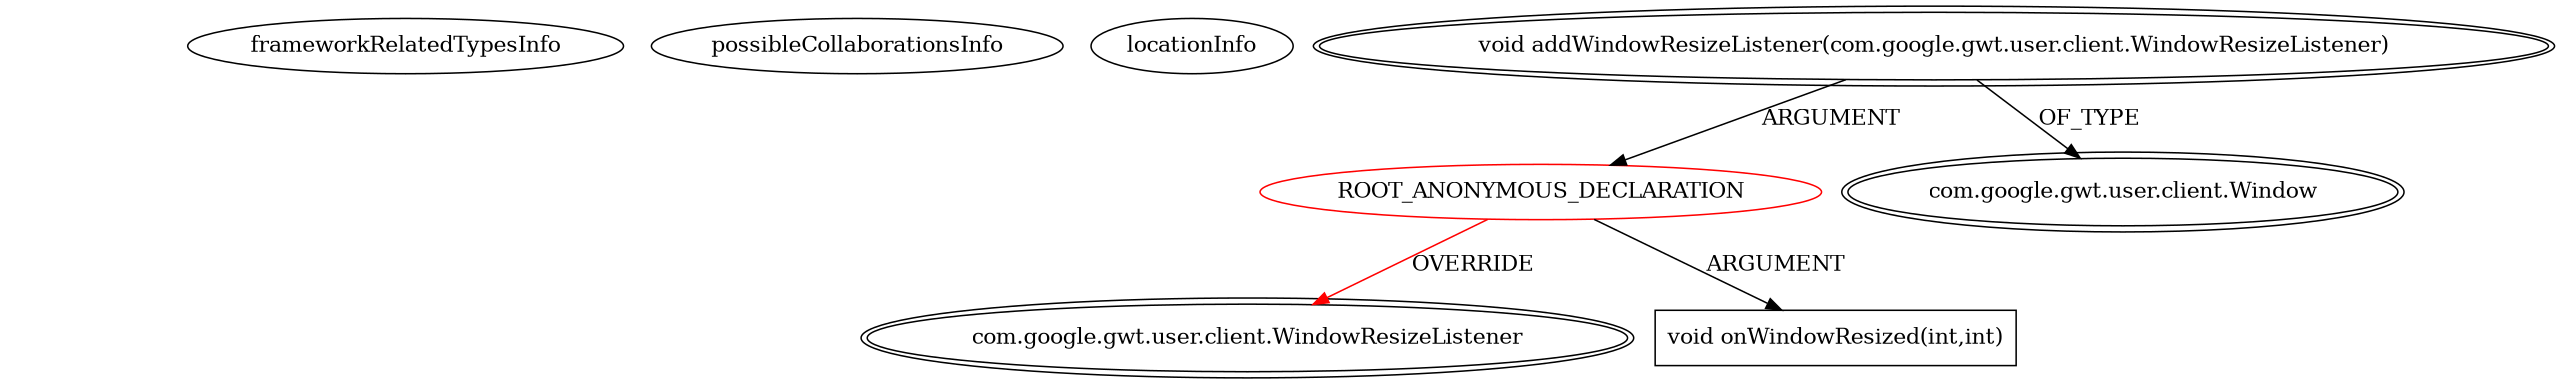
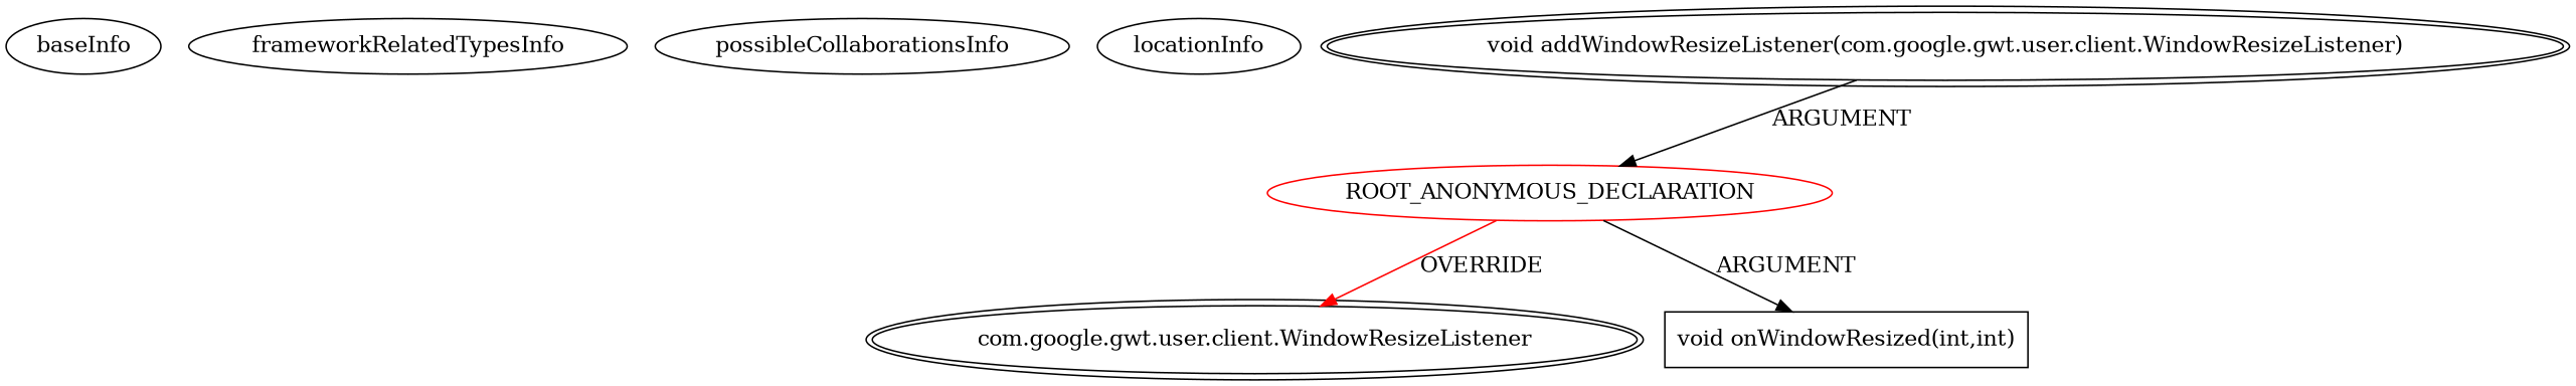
  digraph {
+   baseInfo [category=extension_graph graphId=2974 isAnonymous=true possibleRelation=false]
    frameworkRelatedTypesInfo [0="com.google.gwt.user.client.WindowResizeListener"]
    possibleCollaborationsInfo
    locationInfo [contextSignature="void CMenu()" filePath="/hmiguellima-ugat/ugat-master/src/org/ucp/gwt/widgets/CMenu.java" graphId=2974 projectName="hmiguellima-ugat"]
    n5 [color=red isFrameworkType=false label=ROOT_ANONYMOUS_DECLARATION vertexType=ROOT_ANONYMOUS_DECLARATION]
    n6 [isFrameworkType=true label="com.google.gwt.user.client.WindowResizeListener" peripheries=2 vertexType=FRAMEWORK_INTERFACE_TYPE]
    n7 [isFrameworkType=false label="void onWindowResized(int,int)" shape=box vertexType=OVERRIDING_METHOD_DECLARATION]
    n8 [isFrameworkType=true label="void addWindowResizeListener(com.google.gwt.user.client.WindowResizeListener)" peripheries=2 vertexType=OUTSIDE_CALL]
-   n9 [isFrameworkType=true label="com.google.gwt.user.client.Window" peripheries=2 vertexType=FRAMEWORK_CLASS_TYPE]
    n5 -> n6 [color=red label=OVERRIDE]
    n5 -> n7 [label=ARGUMENT]
    n8 -> n5 [label=ARGUMENT]
-   n8 -> n9 [label=OF_TYPE]
  }
